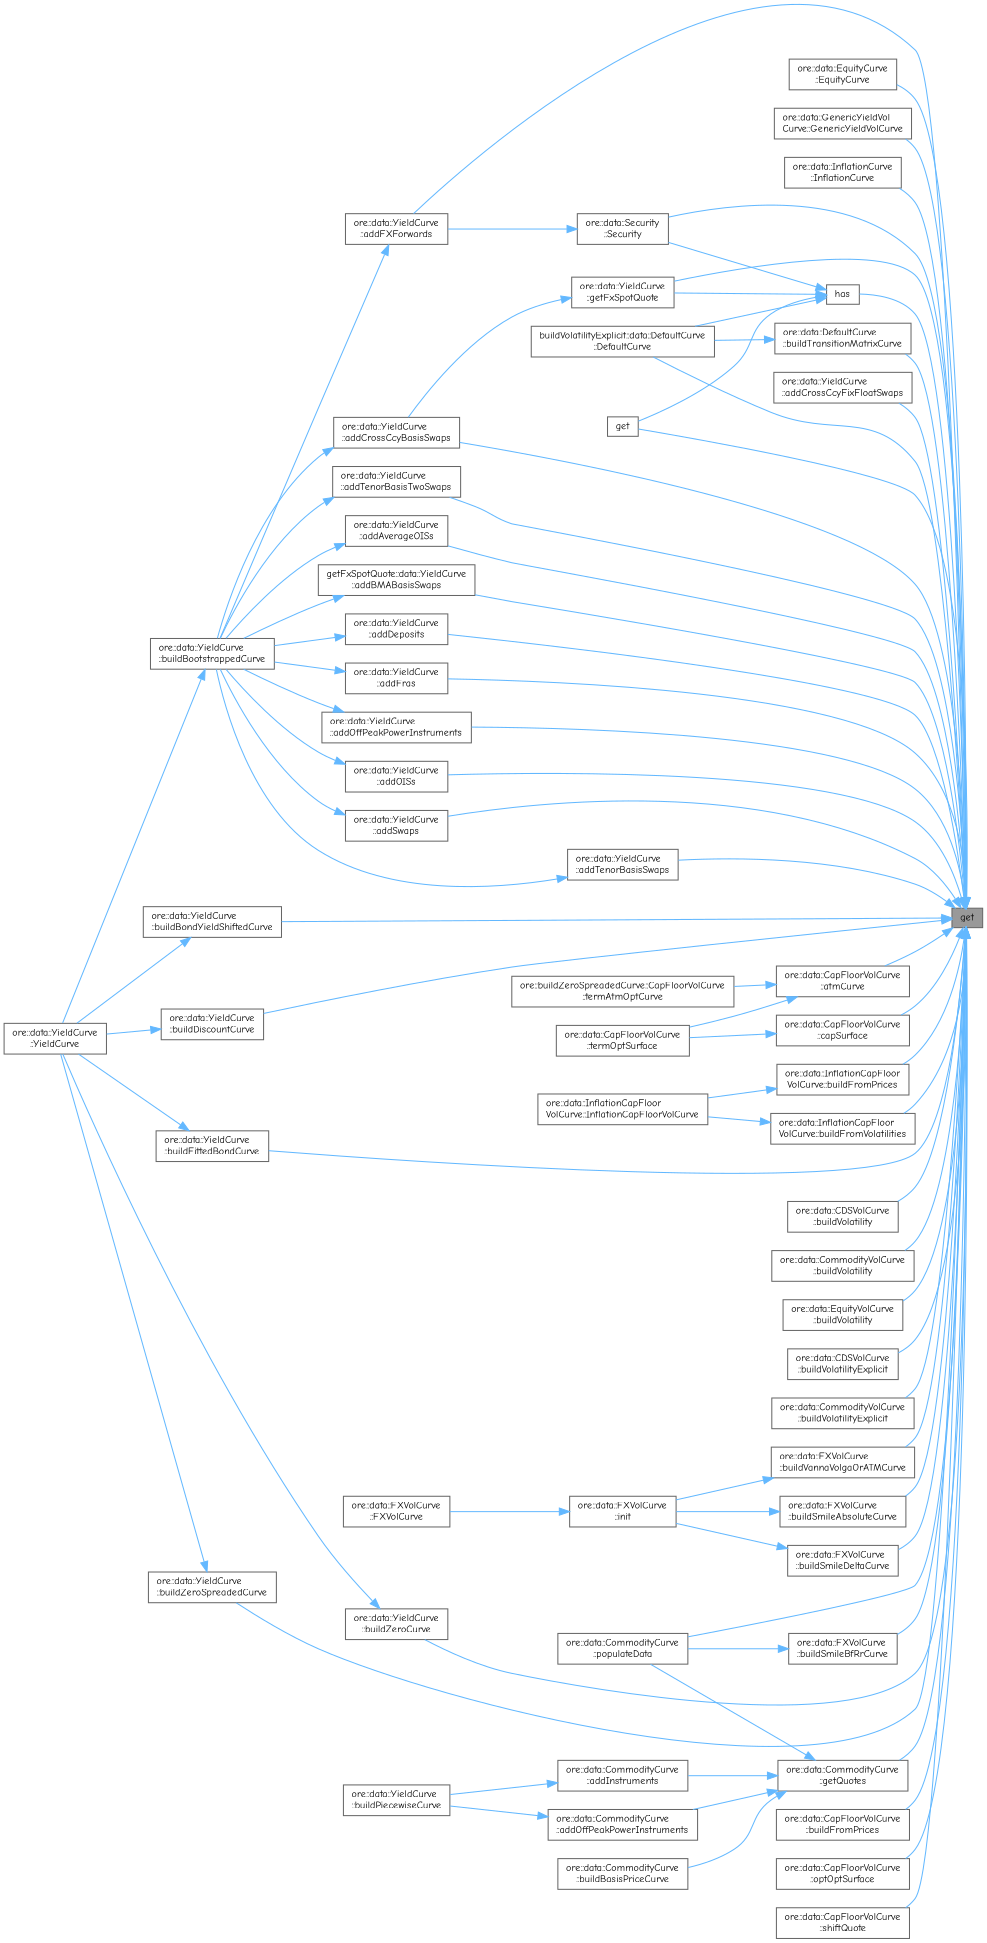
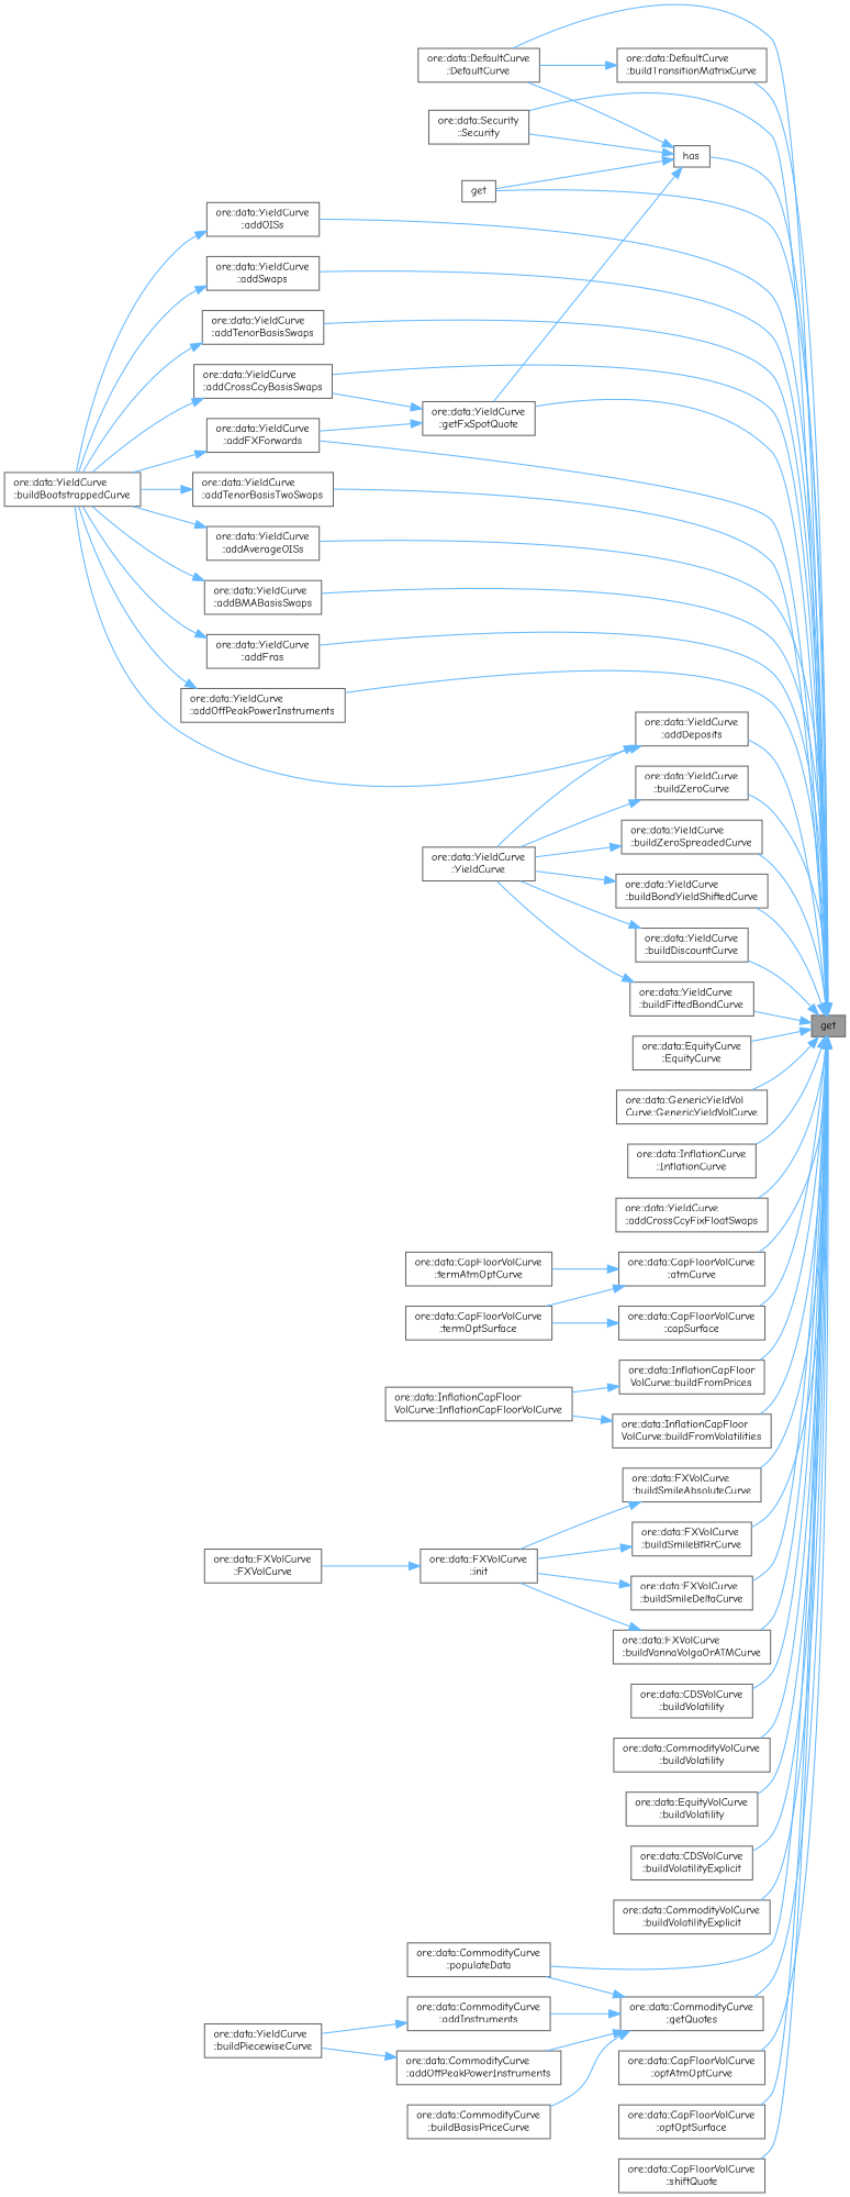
  digraph {
    fontname="Comic Neue"
    rankdir=RL
    node [color=grey40 fillcolor=white fontname="Comic Neue" fontsize=10 shape=box style=filled]
    edge [color=steelblue1 dir=back fontname="Comic Neue" fontsize=10 labelfontname=Helvetica labelfontsize=10 style=solid]
    n1 [color=gray40 fillcolor=grey60 fontcolor=black height=0.2 label=get width=0.4]
-   n2 [height=0.2 label="buildVolatilityExplicit::data::DefaultCurve\l::DefaultCurve" width=0.4]
+   n2 [height=0.2 label="ore::data::DefaultCurve\l::DefaultCurve" width=0.4]
    n3 [height=0.2 label="ore::data::EquityCurve\l::EquityCurve" width=0.4]
    n4 [height=0.2 label="ore::data::GenericYieldVol\lCurve::GenericYieldVolCurve" width=0.4]
    n5 [height=0.2 label="ore::data::InflationCurve\l::InflationCurve" width=0.4]
    n6 [height=0.2 label="ore::data::Security\l::Security" width=0.4]
    n7 [height=0.2 label="ore::data::YieldCurve\l::addAverageOISs" width=0.4]
-   n8 [height=0.2 label="getFxSpotQuote::data::YieldCurve\l::addBMABasisSwaps" width=0.4]
+   n8 [height=0.2 label="ore::data::YieldCurve\l::addBMABasisSwaps" width=0.4]
    n9 [height=0.2 label="ore::data::YieldCurve\l::addCrossCcyBasisSwaps" width=0.4]
    n10 [height=0.2 label="ore::data::YieldCurve\l::addCrossCcyFixFloatSwaps" width=0.4]
    n11 [height=0.2 label="ore::data::YieldCurve\l::addDeposits" width=0.4]
    n12 [height=0.2 label="ore::data::YieldCurve\l::addFras" width=0.4]
    n13 [height=0.2 label="ore::data::YieldCurve\l::addOffPeakPowerInstruments" width=0.4]
    n14 [height=0.2 label="ore::data::YieldCurve\l::addFXForwards" width=0.4]
    n15 [height=0.2 label="ore::data::YieldCurve\l::addOISs" width=0.4]
    n16 [height=0.2 label="ore::data::YieldCurve\l::addSwaps" width=0.4]
    n17 [height=0.2 label="ore::data::YieldCurve\l::addTenorBasisSwaps" width=0.4]
    n18 [height=0.2 label="ore::data::YieldCurve\l::addTenorBasisTwoSwaps" width=0.4]
    n19 [height=0.2 label="ore::data::CapFloorVolCurve\l::atmCurve" width=0.4]
    n20 [height=0.2 label="ore::data::YieldCurve\l::buildBondYieldShiftedCurve" width=0.4]
    n21 [height=0.2 label="ore::data::YieldCurve\l::buildDiscountCurve" width=0.4]
    n22 [height=0.2 label="ore::data::YieldCurve\l::buildFittedBondCurve" width=0.4]
    n23 [height=0.2 label="ore::data::InflationCapFloor\lVolCurve::buildFromPrices" width=0.4]
    n24 [height=0.2 label="ore::data::InflationCapFloor\lVolCurve::buildFromVolatilities" width=0.4]
    n25 [height=0.2 label="ore::data::FXVolCurve\l::buildSmileAbsoluteCurve" width=0.4]
    n26 [height=0.2 label="ore::data::FXVolCurve\l::buildSmileBfRrCurve" width=0.4]
    n27 [height=0.2 label="ore::data::FXVolCurve\l::buildSmileDeltaCurve" width=0.4]
    n28 [height=0.2 label="ore::data::DefaultCurve\l::buildTransitionMatrixCurve" width=0.4]
    n29 [height=0.2 label="ore::data::FXVolCurve\l::buildVannaVolgaOrATMCurve" width=0.4]
    n30 [height=0.2 label="ore::data::CDSVolCurve\l::buildVolatility" width=0.4]
    n31 [height=0.2 label="ore::data::CommodityVolCurve\l::buildVolatility" width=0.4]
    n32 [height=0.2 label="ore::data::EquityVolCurve\l::buildVolatility" width=0.4]
    n33 [height=0.2 label="ore::data::CDSVolCurve\l::buildVolatilityExplicit" width=0.4]
    n34 [height=0.2 label="ore::data::CommodityVolCurve\l::buildVolatilityExplicit" width=0.4]
    n35 [height=0.2 label="ore::data::YieldCurve\l::buildZeroCurve" width=0.4]
    n36 [height=0.2 label="ore::data::YieldCurve\l::buildZeroSpreadedCurve" width=0.4]
    n37 [height=0.2 label="ore::data::CapFloorVolCurve\l::capSurface" width=0.4]
    n38 [height=0.2 label=get width=0.4]
    n39 [height=0.2 label="ore::data::YieldCurve\l::getFxSpotQuote" width=0.4]
    n40 [height=0.2 label="ore::data::CommodityCurve\l::getQuotes" width=0.4]
    n41 [height=0.2 label="ore::data::CommodityCurve\l::populateData" width=0.4]
    n42 [height=0.2 label=has width=0.4]
-   n43 [height=0.2 label="ore::data::CapFloorVolCurve\l::buildFromPrices" width=0.4]
+   n43 [height=0.2 label="ore::data::CapFloorVolCurve\l::optAtmOptCurve" width=0.4]
    n44 [height=0.2 label="ore::data::CapFloorVolCurve\l::optOptSurface" width=0.4]
    n45 [height=0.2 label="ore::data::CapFloorVolCurve\l::shiftQuote" width=0.4]
    n46 [height=0.2 label="ore::data::YieldCurve\l::buildBootstrappedCurve" width=0.4]
-   n47 [height=0.2 label="ore::buildZeroSpreadedCurve::CapFloorVolCurve\l::termAtmOptCurve" width=0.4]
+   n47 [height=0.2 label="ore::data::CapFloorVolCurve\l::termAtmOptCurve" width=0.4]
    n48 [height=0.2 label="ore::data::CapFloorVolCurve\l::termOptSurface" width=0.4]
    n49 [height=0.2 label="ore::data::YieldCurve\l::YieldCurve" width=0.4]
    n50 [height=0.2 label="ore::data::InflationCapFloor\lVolCurve::InflationCapFloorVolCurve" width=0.4]
    n51 [height=0.2 label="ore::data::FXVolCurve\l::init" width=0.4]
    n52 [height=0.2 label="ore::data::CommodityCurve\l::addInstruments" width=0.4]
    n53 [height=0.2 label="ore::data::CommodityCurve\l::addOffPeakPowerInstruments" width=0.4]
    n54 [height=0.2 label="ore::data::CommodityCurve\l::buildBasisPriceCurve" width=0.4]
    n55 [height=0.2 label="ore::data::FXVolCurve\l::FXVolCurve" width=0.4]
    n56 [height=0.2 label="ore::data::YieldCurve\l::buildPiecewiseCurve" width=0.4]
    n1 -> n2
    n1 -> n3
    n1 -> n4
    n1 -> n5
    n1 -> n6
    n1 -> n7
    n1 -> n8
    n1 -> n9
    n1 -> n10
    n1 -> n11
    n1 -> n12
    n1 -> n13
    n1 -> n14
    n1 -> n15
    n1 -> n16
    n1 -> n17
    n1 -> n18
    n1 -> n19
    n1 -> n20
    n1 -> n21
    n1 -> n22
    n1 -> n23
    n1 -> n24
    n1 -> n25
    n1 -> n26
    n1 -> n27
    n1 -> n28
    n1 -> n29
    n1 -> n30
    n1 -> n31
    n1 -> n32
    n1 -> n33
    n1 -> n34
    n1 -> n35
    n1 -> n36
    n1 -> n37
    n1 -> n38
    n1 -> n39
    n1 -> n40
    n1 -> n41
    n1 -> n42
    n1 -> n43
    n1 -> n44
    n1 -> n45
    n7 -> n46
    n8 -> n46
    n9 -> n46
    n11 -> n46
    n12 -> n46
    n13 -> n46
    n14 -> n46
    n15 -> n46
    n16 -> n46
    n17 -> n46
    n18 -> n46
    n19 -> n47
    n19 -> n48
    n20 -> n49
    n21 -> n49
    n22 -> n49
    n23 -> n50
    n24 -> n50
    n25 -> n51
-   n26 -> n41
+   n26 -> n51
    n27 -> n51
    n28 -> n2
    n29 -> n51
    n35 -> n49
    n36 -> n49
    n37 -> n48
    n39 -> n9
-   n6 -> n14
+   n39 -> n14
    n40 -> n41
    n40 -> n52
    n40 -> n53
    n40 -> n54
    n42 -> n2
    n42 -> n6
    n42 -> n38
    n42 -> n39
-   n46 -> n49
+   n11 -> n49
    n51 -> n55
    n52 -> n56
    n53 -> n56
  }
